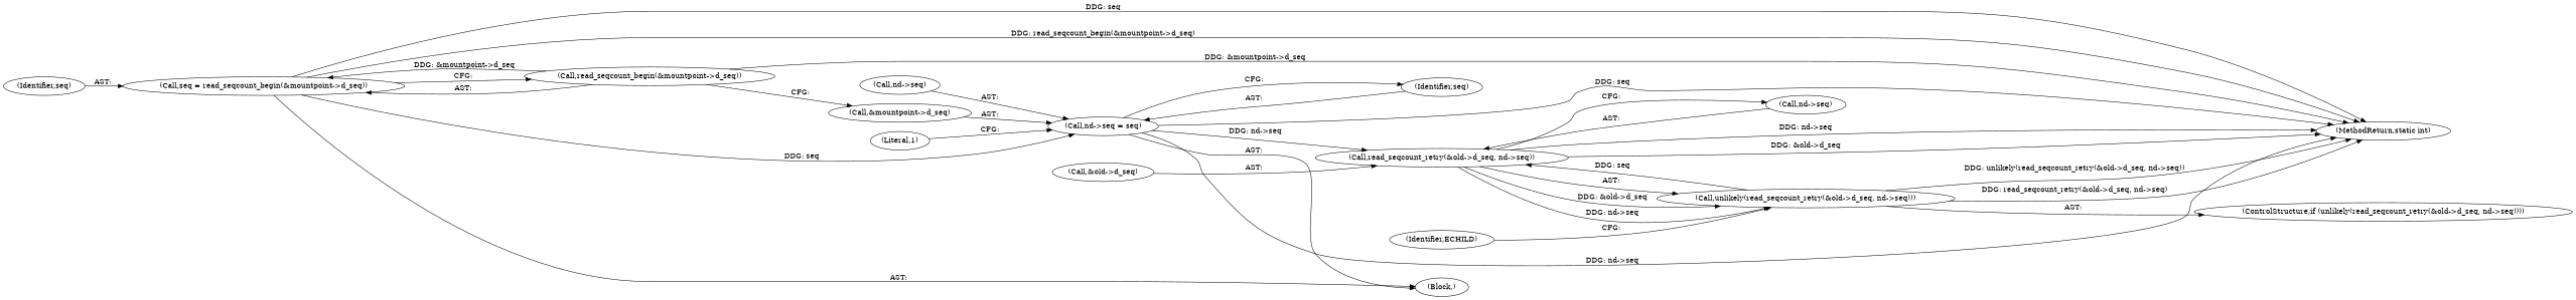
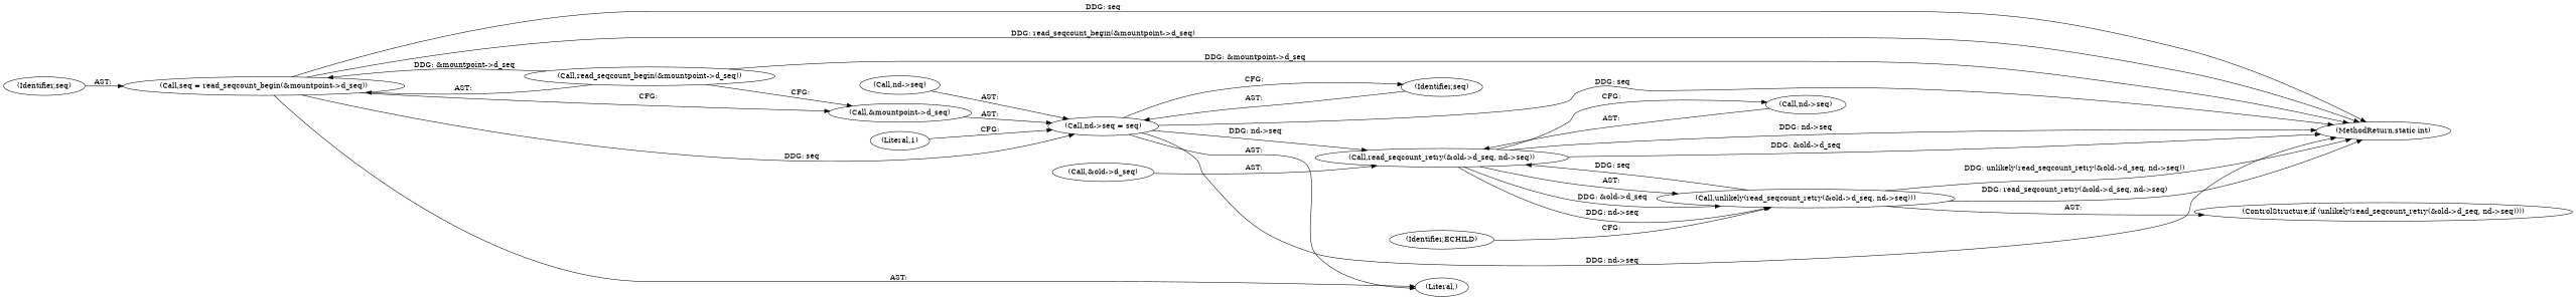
  digraph {
    rankdir=LR
    n1 [label="(Call,seq = read_seqcount_begin(&mountpoint->d_seq))"]
    n2 [label="(Call,read_seqcount_begin(&mountpoint->d_seq))"]
    n3 [label="(Call,nd->seq = seq)"]
-   n4 [label="(Block,)"]
+   n4 [label="(Literal,)"]
    n5 [label="(MethodReturn,static int)"]
    n6 [label="(Call,&mountpoint->d_seq)"]
    n7 [label="(Call,read_seqcount_retry(&old->d_seq, nd->seq))"]
    n8 [label="(Identifier,seq)"]
    n9 [label="(Call,unlikely(read_seqcount_retry(&old->d_seq, nd->seq)))"]
    n10 [label="(Call,nd->seq)"]
    n11 [label="(ControlStructure,if (unlikely(read_seqcount_retry(&old->d_seq, nd->seq))))"]
    n12 [label="(Identifier,ECHILD)"]
    n13 [label="(Call,nd->seq)"]
    n14 [label="(Call,&old->d_seq)"]
    n15 [label="(Literal,1)"]
    n16 [label="(Identifier,seq)"]
-   n1 -> n2 [label="CFG: "]
+   n1 -> n6 [label="CFG: "]
    n1 -> n3 [label="DDG: seq"]
    n1 -> n4 [label="AST: "]
    n1 -> n5 [label="DDG: read_seqcount_begin(&mountpoint->d_seq)"]
    n1 -> n5 [label="DDG: seq"]
    n2 -> n1 [label="AST: "]
    n2 -> n1 [label="DDG: &mountpoint->d_seq"]
    n2 -> n5 [label="DDG: &mountpoint->d_seq"]
    n2 -> n6 [label="CFG: "]
    n3 -> n4 [label="AST: "]
    n3 -> n5 [label="DDG: nd->seq"]
    n3 -> n5 [label="DDG: seq"]
    n3 -> n7 [label="DDG: nd->seq"]
    n3 -> n8 [label="CFG: "]
    n6 -> n3 [label="AST: "]
    n7 -> n5 [label="DDG: nd->seq"]
    n7 -> n5 [label="DDG: &old->d_seq"]
    n7 -> n9 [label="AST: "]
    n7 -> n9 [label="DDG: &old->d_seq"]
    n7 -> n9 [label="DDG: nd->seq"]
    n7 -> n10 [label="CFG: "]
    n8 -> n3 [label="AST: "]
    n9 -> n5 [label="DDG: unlikely(read_seqcount_retry(&old->d_seq, nd->seq))"]
    n9 -> n5 [label="DDG: read_seqcount_retry(&old->d_seq, nd->seq)"]
    n9 -> n7 [label="DDG: seq"]
    n9 -> n11 [label="AST: "]
    n10 -> n7 [label="AST: "]
    n12 -> n9 [label="CFG: "]
    n13 -> n3 [label="AST: "]
    n14 -> n7 [label="AST: "]
    n15 -> n3 [label="CFG: "]
    n16 -> n1 [label="AST: "]
  }
